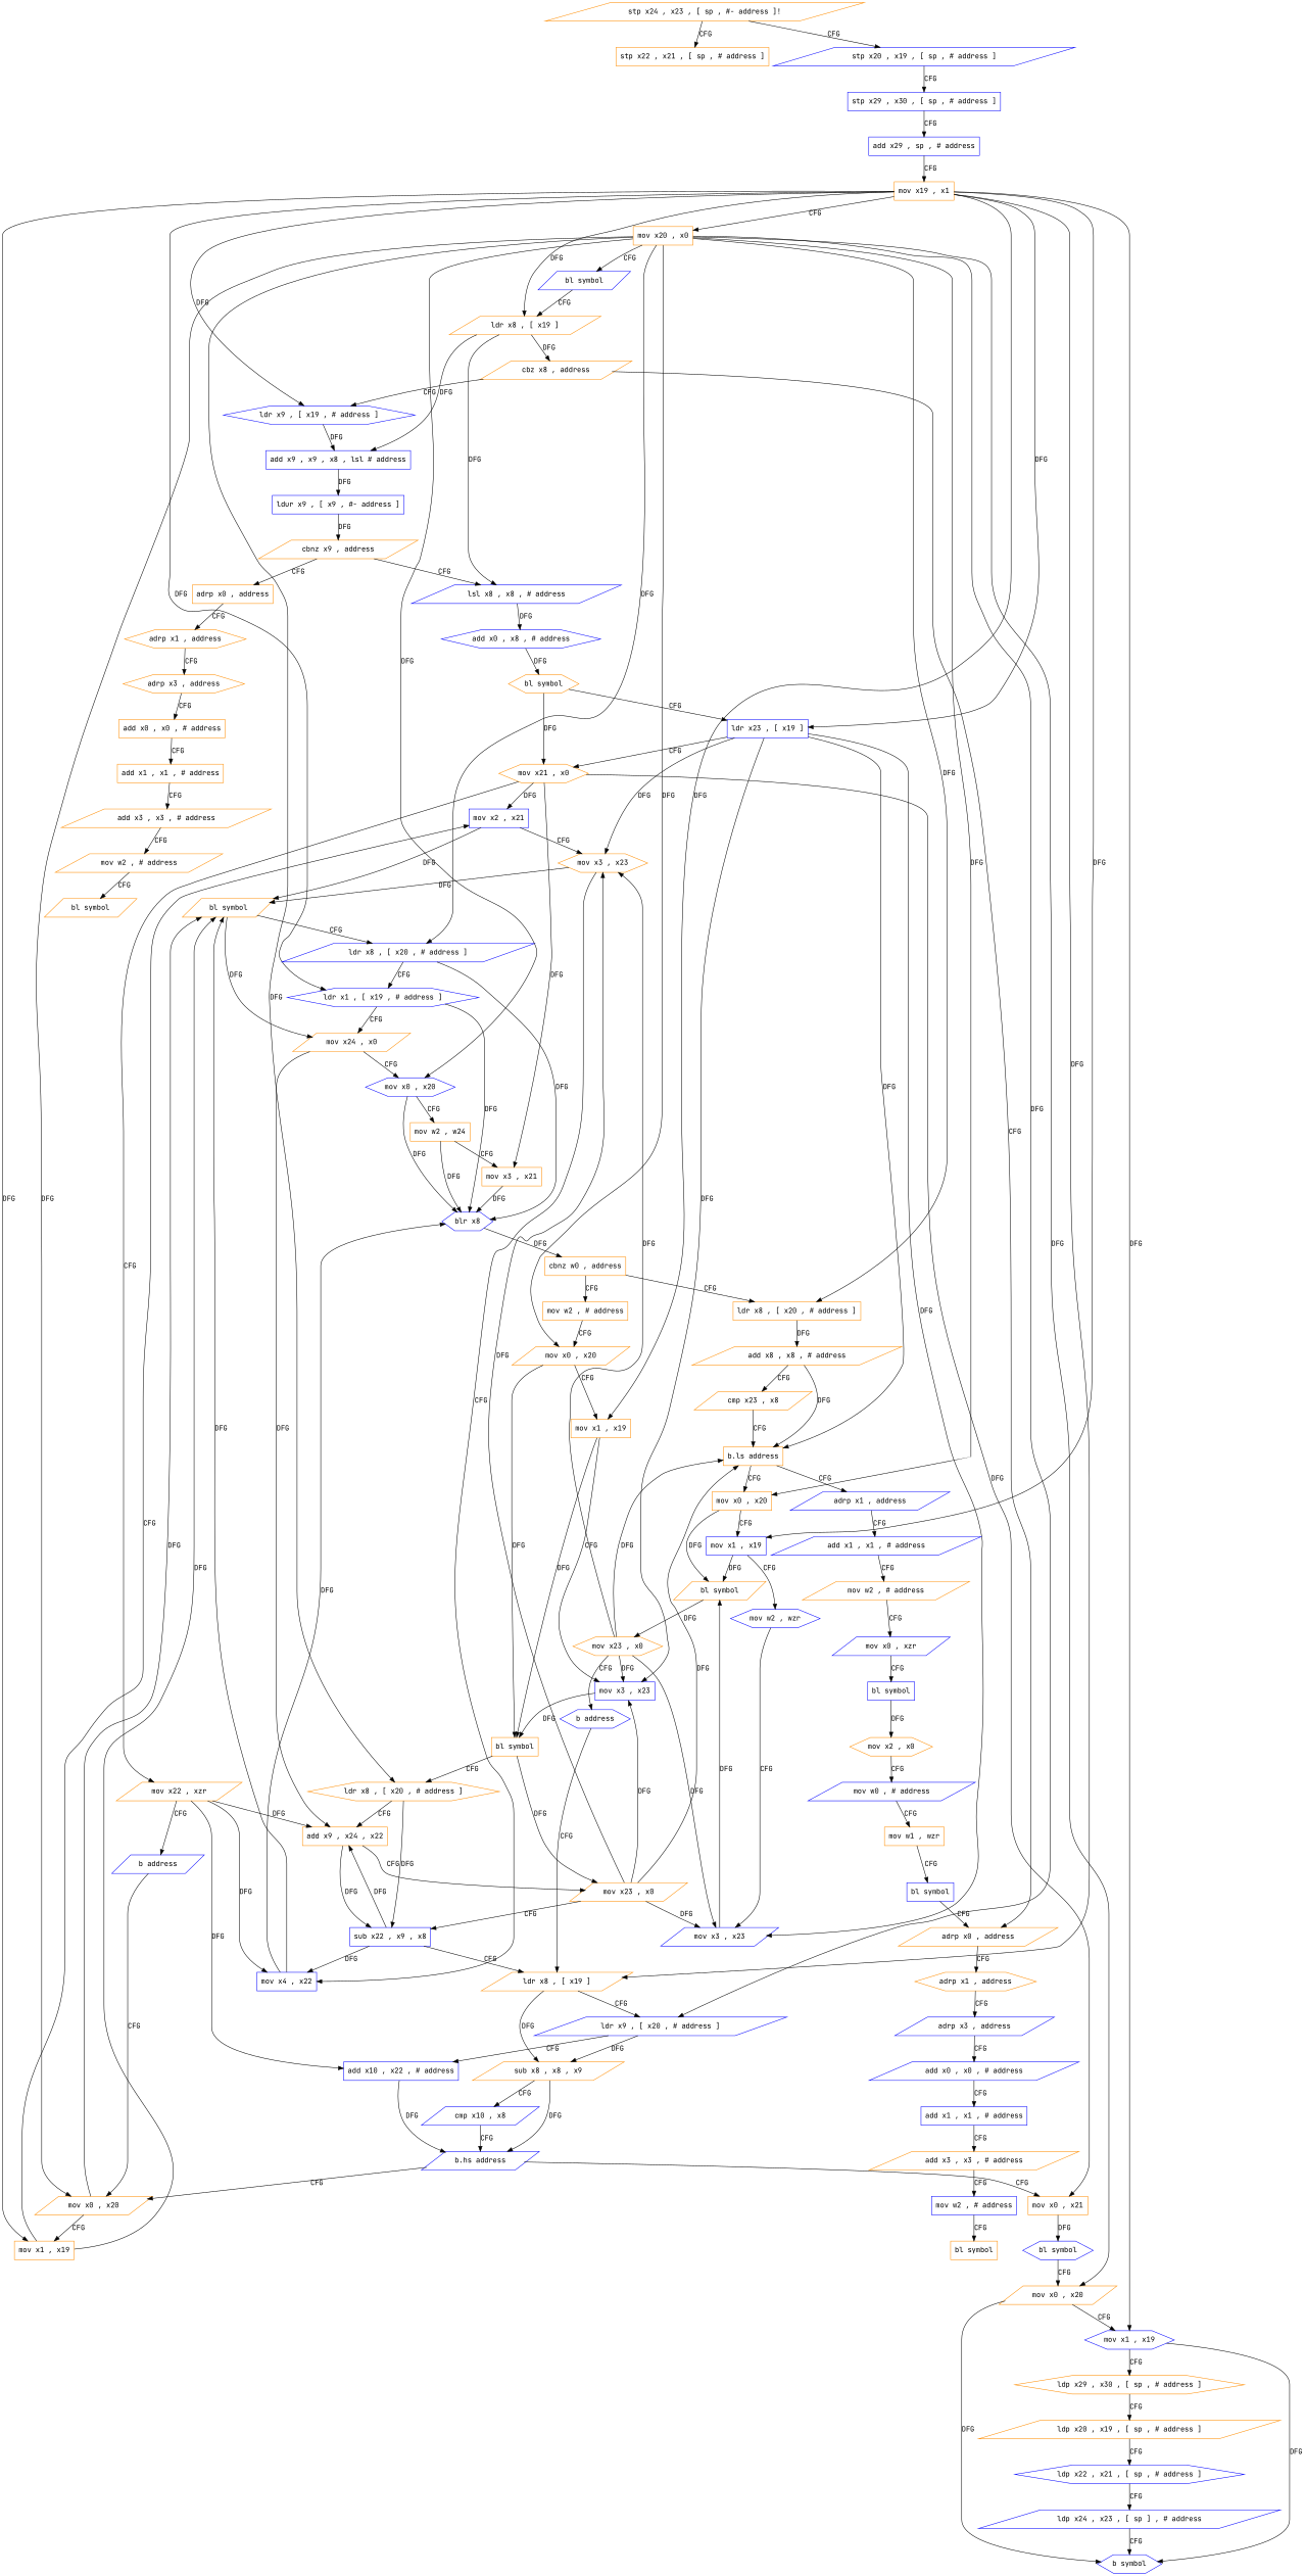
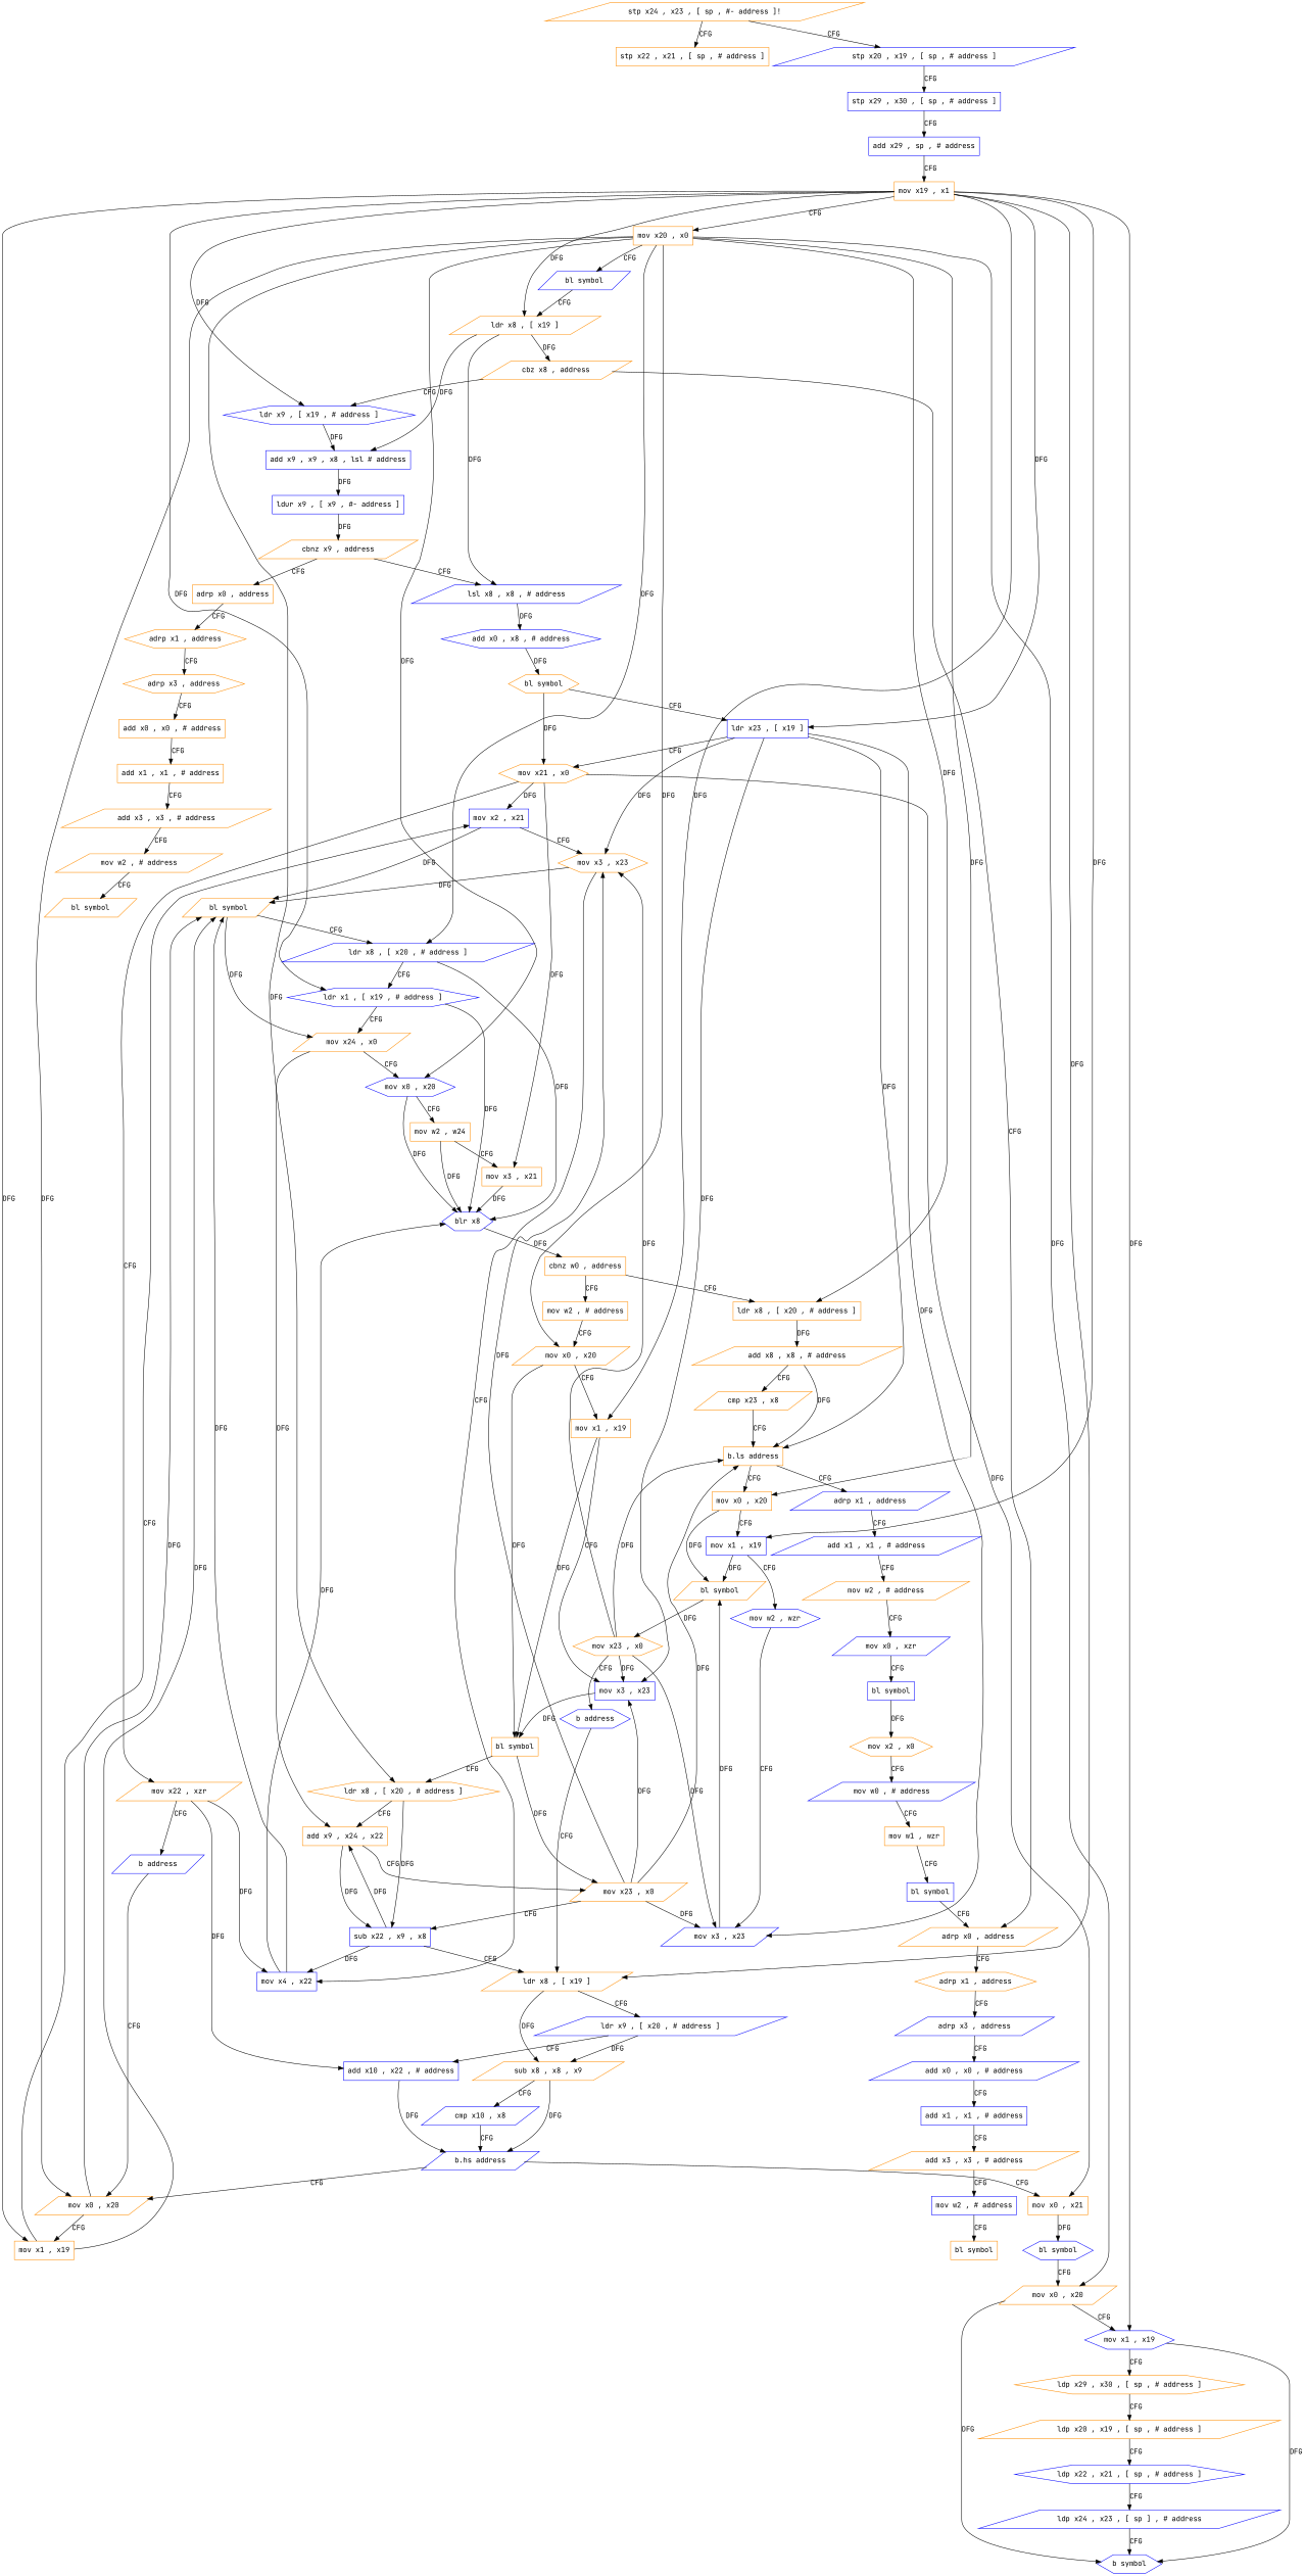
  digraph {
    fontname="JetBrains Mono"
    node [color=darkorange fontname="JetBrains Mono" shape=parallelogram]
    edge [fontname="JetBrains Mono"]
    n1 [label="stp x24 , x23 , [ sp , #- address ]!"]
    n2 [label="stp x22 , x21 , [ sp , # address ]" shape=box]
    n3 [color=blue label="stp x20 , x19 , [ sp , # address ]"]
    n4 [color=blue label="stp x29 , x30 , [ sp , # address ]" shape=box]
    n5 [color=blue label="add x29 , sp , # address" shape=box]
    n6 [label="mov x19 , x1" shape=box]
    n7 [label="mov x20 , x0" shape=box]
    n8 [label="ldr x8 , [ x19 ]"]
    n9 [color=blue label="ldr x9 , [ x19 , # address ]" shape=hexagon]
    n10 [color=blue label="ldr x23 , [ x19 ]" shape=box]
    n11 [label="mov x1 , x19" shape=box]
    n12 [color=blue label="ldr x1 , [ x19 , # address ]" shape=hexagon]
    n13 [label="mov x1 , x19" shape=box]
    n14 [label="ldr x8 , [ x19 ]"]
    n15 [color=blue label="mov x1 , x19" shape=hexagon]
    n16 [color=blue label="mov x1 , x19" shape=box]
    n17 [color=blue label="bl symbol"]
    n18 [label="mov x0 , x20"]
    n19 [color=blue label="ldr x8 , [ x20 , # address ]"]
    n20 [color=blue label="mov x0 , x20" shape=hexagon]
    n21 [label="ldr x8 , [ x20 , # address ]" shape=box]
    n22 [label="mov x0 , x20"]
    n23 [label="ldr x8 , [ x20 , # address ]" shape=hexagon]
    n24 [label="mov x0 , x20" shape=box]
    n25 [label="mov x0 , x20"]
    n26 [color=blue label="ldr x9 , [ x20 , # address ]"]
    n27 [label="cbz x8 , address"]
    n28 [color=blue label="add x9 , x9 , x8 , lsl # address" shape=box]
    n29 [color=blue label="lsl x8 , x8 , # address"]
    n30 [label="mov x21 , x0" shape=hexagon]
    n31 [label="mov x3 , x23" shape=hexagon]
    n32 [color=blue label="mov x3 , x23" shape=box]
    n33 [label="b.ls address" shape=box]
    n34 [color=blue label="mov x3 , x23"]
    n35 [color=blue label="mov x2 , x21" shape=box]
    n36 [label="bl symbol"]
    n37 [color=blue label="blr x8" shape=hexagon]
    n38 [label="mov x24 , x0"]
    n39 [label="bl symbol" shape=box]
    n40 [label="sub x8 , x8 , x9"]
    n41 [color=blue label="b symbol" shape=hexagon]
    n42 [label="ldp x29 , x30 , [ sp , # address ]" shape=hexagon]
    n43 [label="bl symbol"]
    n44 [color=blue label="mov w2 , wzr" shape=hexagon]
    n45 [label="mov w2 , w24" shape=box]
    n46 [label="add x8 , x8 , # address"]
    n47 [label="add x9 , x24 , x22" shape=box]
    n48 [color=blue label="sub x22 , x9 , x8" shape=box]
    n49 [color=blue label="add x10 , x22 , # address" shape=box]
    n50 [label="adrp x0 , address"]
    n51 [color=blue label="ldur x9 , [ x9 , #- address ]" shape=box]
    n52 [color=blue label="add x0 , x8 , # address" shape=hexagon]
    n53 [label="adrp x1 , address" shape=hexagon]
    n54 [color=blue label="adrp x3 , address"]
    n55 [color=blue label="add x0 , x0 , # address"]
    n56 [color=blue label="add x1 , x1 , # address" shape=box]
    n57 [label="add x3 , x3 , # address"]
    n58 [color=blue label="mov w2 , # address" shape=box]
    n59 [label="bl symbol" shape=box]
    n60 [label="cbnz x9 , address"]
    n61 [label="adrp x0 , address" shape=box]
    n62 [label="adrp x1 , address" shape=hexagon]
    n63 [label="adrp x3 , address" shape=hexagon]
    n64 [label="bl symbol" shape=hexagon]
    n65 [label="add x0 , x0 , # address" shape=box]
    n66 [label="add x1 , x1 , # address" shape=box]
    n67 [label="add x3 , x3 , # address"]
    n68 [label="mov w2 , # address"]
    n69 [label="bl symbol"]
    n70 [label="mov x22 , xzr"]
    n71 [label="mov x3 , x21" shape=box]
    n72 [label="mov x0 , x21" shape=box]
    n73 [color=blue label="mov x4 , x22" shape=box]
    n74 [color=blue label="adrp x1 , address"]
    n75 [color=blue label="b address"]
    n76 [color=blue label="bl symbol" shape=hexagon]
    n77 [label="mov x23 , x0"]
    n78 [color=blue label="b.hs address"]
    n79 [label="cbnz w0 , address" shape=box]
    n80 [label="mov w2 , # address" shape=box]
    n81 [label="cmp x23 , x8"]
    n82 [color=blue label="cmp x10 , x8"]
    n83 [color=blue label="add x1 , x1 , # address"]
    n84 [label="mov w2 , # address"]
    n85 [label="mov x23 , x0" shape=hexagon]
    n86 [label="ldp x20 , x19 , [ sp , # address ]"]
    n87 [color=blue label="ldp x22 , x21 , [ sp , # address ]" shape=hexagon]
    n88 [color=blue label="ldp x24 , x23 , [ sp ] , # address"]
    n89 [color=blue label="mov x0 , xzr"]
    n90 [color=blue label="bl symbol" shape=box]
    n91 [label="mov x2 , x0" shape=hexagon]
    n92 [color=blue label="mov w0 , # address"]
    n93 [label="mov w1 , wzr" shape=box]
    n94 [color=blue label="bl symbol" shape=box]
    n95 [color=blue label="b address" shape=hexagon]
    n1 -> n2 [label=CFG]
    n1 -> n3 [label=CFG]
    n3 -> n4 [label=CFG]
    n4 -> n5 [label=CFG]
    n5 -> n6 [label=CFG]
    n6 -> n7 [label=CFG]
    n6 -> n8 [label=DFG]
    n6 -> n9 [label=DFG]
    n6 -> n10 [label=DFG]
    n6 -> n11 [label=DFG]
    n6 -> n12 [label=DFG]
    n6 -> n13 [label=DFG]
    n6 -> n14 [label=DFG]
    n6 -> n15 [label=DFG]
    n6 -> n16 [label=DFG]
    n7 -> n17 [label=CFG]
    n7 -> n18 [label=DFG]
    n7 -> n19 [label=DFG]
    n7 -> n20 [label=DFG]
    n7 -> n21 [label=DFG]
    n7 -> n22 [label=DFG]
    n7 -> n23 [label=DFG]
    n7 -> n24 [label=DFG]
    n7 -> n25 [label=DFG]
-   n7 -> n26 [label=DFG]
    n8 -> n27 [label=DFG]
    n8 -> n28 [label=DFG]
    n8 -> n29 [label=DFG]
    n9 -> n28 [label=DFG]
    n10 -> n30 [label=CFG]
    n10 -> n31 [label=DFG]
    n10 -> n32 [label=DFG]
    n10 -> n33 [label=DFG]
    n10 -> n34 [label=DFG]
    n11 -> n35 [label=CFG]
    n11 -> n36 [label=DFG]
    n12 -> n37 [label=DFG]
    n12 -> n38 [label=CFG]
    n13 -> n32 [label=CFG]
    n13 -> n39 [label=DFG]
    n14 -> n26 [label=CFG]
    n14 -> n40 [label=DFG]
    n15 -> n41 [label=DFG]
    n15 -> n42 [label=CFG]
    n16 -> n43 [label=DFG]
    n16 -> n44 [label=CFG]
    n17 -> n8 [label=CFG]
    n18 -> n11 [label=CFG]
    n18 -> n36 [label=DFG]
    n19 -> n12 [label=CFG]
    n19 -> n37 [label=DFG]
    n20 -> n37 [label=DFG]
    n20 -> n45 [label=CFG]
    n21 -> n46 [label=DFG]
    n22 -> n13 [label=CFG]
    n22 -> n39 [label=DFG]
    n23 -> n47 [label=CFG]
    n23 -> n48 [label=DFG]
    n24 -> n16 [label=CFG]
    n24 -> n43 [label=DFG]
    n25 -> n15 [label=CFG]
    n25 -> n41 [label=DFG]
    n26 -> n40 [label=DFG]
    n26 -> n49 [label=CFG]
    n27 -> n9 [label=CFG]
    n27 -> n50 [label=CFG]
    n28 -> n51 [label=DFG]
    n29 -> n52 [label=DFG]
    n30 -> n35 [label=DFG]
    n30 -> n70 [label=CFG]
    n30 -> n71 [label=DFG]
    n30 -> n72 [label=DFG]
    n31 -> n36 [label=DFG]
    n31 -> n73 [label=CFG]
    n32 -> n39 [label=DFG]
    n33 -> n24 [label=CFG]
    n33 -> n74 [label=CFG]
    n34 -> n43 [label=DFG]
    n35 -> n31 [label=CFG]
    n35 -> n36 [label=DFG]
    n36 -> n19 [label=CFG]
    n36 -> n38 [label=DFG]
    n37 -> n79 [label=DFG]
    n38 -> n20 [label=CFG]
    n38 -> n47 [label=DFG]
    n39 -> n23 [label=CFG]
    n39 -> n77 [label=DFG]
    n40 -> n78 [label=DFG]
    n40 -> n82 [label=CFG]
    n42 -> n86 [label=CFG]
    n43 -> n85 [label=DFG]
    n44 -> n34 [label=CFG]
    n45 -> n37 [label=DFG]
    n45 -> n71 [label=CFG]
    n46 -> n33 [label=DFG]
    n46 -> n81 [label=CFG]
    n47 -> n48 [label=DFG]
    n47 -> n77 [label=CFG]
    n48 -> n14 [label=CFG]
    n48 -> n47 [label=DFG]
    n48 -> n73 [label=DFG]
    n49 -> n78 [label=DFG]
    n50 -> n53 [label=CFG]
    n51 -> n60 [label=DFG]
    n52 -> n64 [label=DFG]
    n53 -> n54 [label=CFG]
    n54 -> n55 [label=CFG]
    n55 -> n56 [label=CFG]
    n56 -> n57 [label=CFG]
    n57 -> n58 [label=CFG]
    n58 -> n59 [label=CFG]
    n60 -> n29 [label=CFG]
    n60 -> n61 [label=CFG]
    n61 -> n62 [label=CFG]
    n62 -> n63 [label=CFG]
    n63 -> n65 [label=CFG]
    n64 -> n10 [label=CFG]
    n64 -> n30 [label=DFG]
    n65 -> n66 [label=CFG]
    n66 -> n67 [label=CFG]
    n67 -> n68 [label=CFG]
    n68 -> n69 [label=CFG]
-   n70 -> n47 [label=DFG]
    n70 -> n49 [label=DFG]
    n70 -> n73 [label=DFG]
    n70 -> n75 [label=CFG]
    n71 -> n37 [label=DFG]
    n72 -> n76 [label=DFG]
    n73 -> n36 [label=DFG]
    n73 -> n37 [label=DFG]
    n74 -> n83 [label=CFG]
    n75 -> n18 [label=CFG]
    n76 -> n25 [label=CFG]
    n77 -> n31 [label=DFG]
    n77 -> n32 [label=DFG]
    n77 -> n33 [label=DFG]
    n77 -> n34 [label=DFG]
    n77 -> n48 [label=CFG]
    n78 -> n18 [label=CFG]
    n78 -> n72 [label=CFG]
    n79 -> n21 [label=CFG]
    n79 -> n80 [label=CFG]
    n80 -> n22 [label=CFG]
    n81 -> n33 [label=CFG]
    n82 -> n78 [label=CFG]
    n83 -> n84 [label=CFG]
    n84 -> n89 [label=CFG]
    n85 -> n31 [label=DFG]
    n85 -> n32 [label=DFG]
    n85 -> n33 [label=DFG]
    n85 -> n34 [label=DFG]
    n85 -> n95 [label=CFG]
    n86 -> n87 [label=CFG]
    n87 -> n88 [label=CFG]
    n88 -> n41 [label=CFG]
    n89 -> n90 [label=CFG]
    n90 -> n91 [label=DFG]
    n91 -> n92 [label=CFG]
    n92 -> n93 [label=CFG]
    n93 -> n94 [label=CFG]
    n94 -> n50 [label=CFG]
    n95 -> n14 [label=CFG]
  }
